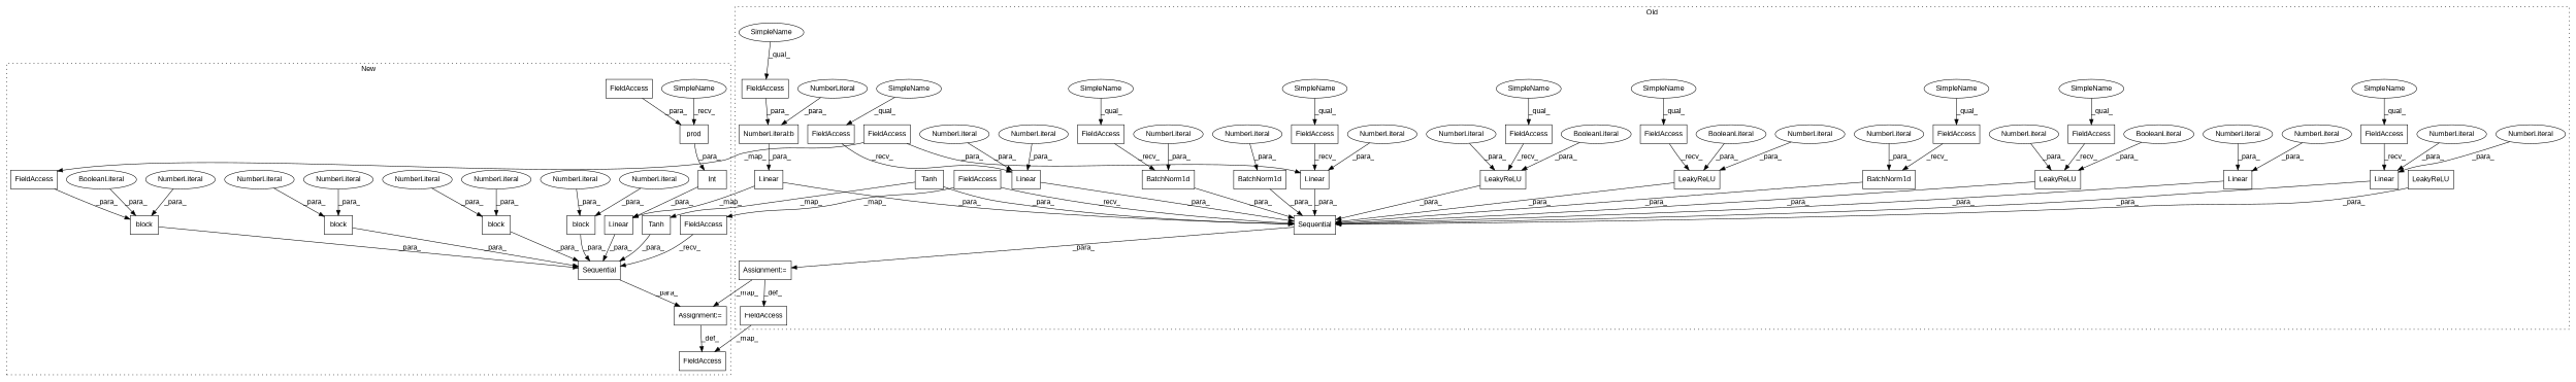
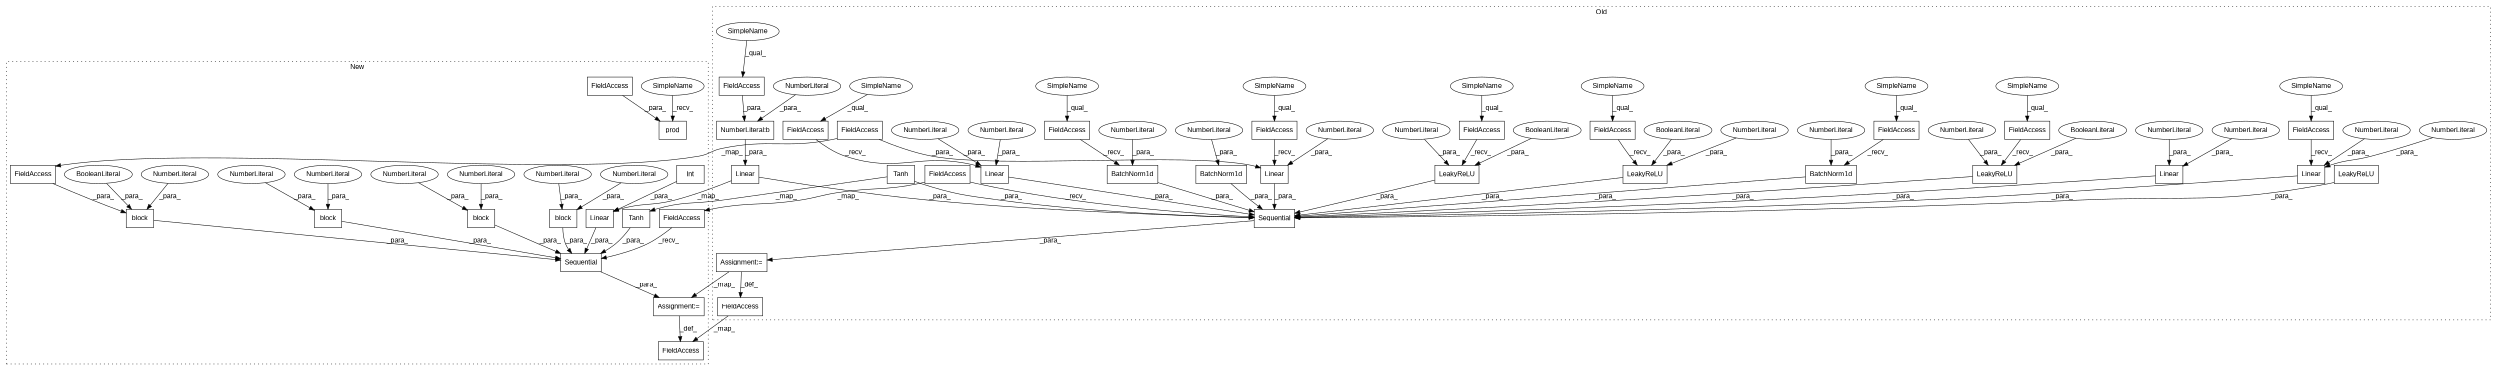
  digraph {
    fontname="Liberation Sans"
    node [a=32 fontname="Liberation Sans" l=3 s=1946 shape=box]
    edge [fontname="Liberation Sans"]
    n1 [l="11,1" label=Sequential s="1899,2271"]
    n2 [a=27 label="NumberLiteral:b" s=2250]
    n3 [a=34 l=1 label=NumberLiteral s=2253 shape=ellipse]
    n4 [l="7,1" label=Linear s="2064,2078"]
    n5 [a=34 label=NumberLiteral s=2075 shape=ellipse]
    n6 [a=34 label=NumberLiteral s=2071 shape=ellipse]
    n7 [l="7,1" label=Linear s="1984,1998"]
    n8 [a=34 label=NumberLiteral s=1995 shape=ellipse]
    n9 [a=34 label=NumberLiteral s=1991 shape=ellipse]
    n10 [l="7,1" label=Linear s="2144,2159"]
    n11 [a=34 l=4 label=NumberLiteral s=2155 shape=ellipse]
    n12 [a=34 label=NumberLiteral s=2151 shape=ellipse]
    n13 [l="7,1" label=Linear s="1919,1944"]
    n14 [a=34 label=NumberLiteral s=1941 shape=ellipse]
    n15 [a=7 l=1 label="Assignment:=" s=1889]
    n16 [l=6 label=Tanh s=2265]
    n17 [a=22 l=8 label=FieldAccess s=1975]
    n18 [a=22 l=8 label=FieldAccess s=1910]
    n19 [a=22 l=8 label=FieldAccess s=2000]
    n20 [a=22 l=12 label=FieldAccess s=2238]
    n21 [a=22 l=8 label=FieldAccess s=2055]
    n22 [a=22 l=8 label=FieldAccess s=2080]
    n23 [a=22 l=8 label=FieldAccess s=2026]
    n24 [a=22 l=8 label=FieldAccess s=2106]
    n25 [a=22 l=8 label=FieldAccess]
    n26 [l="10,1" label=LeakyReLU s="2035,2053"]
    n27 [a=34 label=NumberLiteral s=2045 shape=ellipse]
    n28 [a=9 l=4 label=BooleanLiteral s=2049 shape=ellipse]
    n29 [l="10,1" label=LeakyReLU s="2197,2215"]
    n30 [l="12,1" label=BatchNorm1d s="2009,2024"]
    n31 [a=34 label=NumberLiteral s=2021 shape=ellipse]
    n32 [l="10,1" label=LeakyReLU s="1955,1973"]
    n33 [a=34 label=NumberLiteral s=1965 shape=ellipse]
    n34 [a=9 l=4 label=BooleanLiteral s=1969 shape=ellipse]
    n35 [l="12,1" label=BatchNorm1d s="2089,2104"]
    n36 [a=34 label=NumberLiteral s=2101 shape=ellipse]
    n37 [a=22 l=10 label=FieldAccess s=1879]
    n38 [l="10,1" label=LeakyReLU s="2115,2133"]
    n39 [a=34 label=NumberLiteral s=2125 shape=ellipse]
    n40 [a=9 l=4 label=BooleanLiteral s=2129 shape=ellipse]
    n41 [l="7,1" label=Linear s="2226,2254"]
    n42 [a=22 l=14 label=FieldAccess s=1926]
    n43 [l="12,1" label=BatchNorm1d s="2170,2186"]
    n44 [a=34 l=4 label=NumberLiteral s=2182 shape=ellipse]
    n45 [a=22 l=8 label=FieldAccess s=1890]
    n46 [a=42 l=5 label=SimpleName s=2000 shape=ellipse]
    n47 [a=42 l=5 label=SimpleName s=1910 shape=ellipse]
    n48 [a=42 l=5 label=SimpleName shape=ellipse]
    n49 [a=42 l=5 label=SimpleName s=1975 shape=ellipse]
    n50 [a=42 l=5 label=SimpleName s=2026 shape=ellipse]
    n51 [a=42 l=5 label=SimpleName s=2080 shape=ellipse]
    n52 [a=42 l=5 label=SimpleName s=2106 shape=ellipse]
    n53 [a=42 l=5 label=SimpleName s=2055 shape=ellipse]
    n54 [a=42 label=SimpleName s=2238 shape=ellipse]
    n55 [a=42 l=5 label=SimpleName s=2011 shape=ellipse]
    n56 [l="5,1" label=prod s="2017,2031"]
    n57 [l="4,1" label=Int s="2007,2032"]
    n58 [a=7 l=1 label="Assignment:=" s=1887]
    n59 [l=6 label=Tanh s=2044]
    n60 [l="11,1" label=Sequential s="1897,2050"]
    n61 [a=22 l=9 label=FieldAccess s=2022]
    n62 [l="6,1" label=block s="1940,1953"]
    n63 [a=34 label=NumberLiteral shape=ellipse]
    n64 [a=34 label=NumberLiteral s=1950 shape=ellipse]
    n65 [l="6,1" label=block s="1970,1984"]
    n66 [a=34 label=NumberLiteral s=1976 shape=ellipse]
    n67 [a=34 l=4 label=NumberLiteral s=1980 shape=ellipse]
    n68 [l="6,1" label=block s="1908,1938"]
    n69 [a=34 label=NumberLiteral s=1929 shape=ellipse]
    n70 [l="6,1" label=block s="1955,1968"]
    n71 [a=34 label=NumberLiteral s=1965 shape=ellipse]
    n72 [a=34 label=NumberLiteral s=1961 shape=ellipse]
    n73 [a=22 l=10 label=FieldAccess s=1877]
    n74 [a=9 l=5 label=BooleanLiteral s=1933 shape=ellipse]
    n75 [l="7,1" label=Linear s="1995,2033"]
    n76 [a=22 l=14 label=FieldAccess s=1914]
    n77 [a=22 l=8 label=FieldAccess s=1888]
    subgraph cluster_1 {
      label=Old
      style=dotted
      n1
      n2
      n3
      n4
      n5
      n6
      n7
      n8
      n9
      n10
      n11
      n12
      n13
      n14
      n15
      n16
      n17
      n18
      n19
      n20
      n21
      n22
      n23
      n24
      n25
      n26
      n27
      n28
      n29
      n30
      n31
      n32
      n33
      n34
      n35
      n36
      n37
      n38
      n39
      n40
      n41
      n42
      n43
      n44
      n45
      n46
      n47
      n48
      n49
      n50
      n51
      n52
      n53
      n54
    }
    subgraph cluster_2 {
      label=New
      style=dotted
      n55
      n56
      n57
      n58
      n59
      n60
      n61
      n62
      n63
      n64
      n65
      n66
      n67
      n68
      n69
      n70
      n71
      n72
      n73
      n74
      n75
      n76
      n77
    }
    n1 -> n15 [label=_para_]
    n2 -> n41 [label=_para_]
    n3 -> n2 [label=_para_]
    n4 -> n1 [label=_para_]
    n5 -> n4 [label=_para_]
    n6 -> n4 [label=_para_]
    n7 -> n1 [label=_para_]
    n8 -> n7 [label=_para_]
    n9 -> n7 [label=_para_]
    n10 -> n1 [label=_para_]
    n11 -> n10 [label=_para_]
    n12 -> n10 [label=_para_]
    n13 -> n1 [label=_para_]
    n14 -> n13 [label=_para_]
    n15 -> n37 [label=_def_]
    n15 -> n58 [label=_map_]
    n16 -> n1 [label=_para_]
    n16 -> n59 [label=_map_]
    n17 -> n7 [label=_recv_]
    n18 -> n13 [label=_recv_]
    n19 -> n30 [label=_recv_]
    n20 -> n2 [label=_para_]
    n21 -> n4 [label=_recv_]
    n22 -> n35 [label=_recv_]
    n23 -> n26 [label=_recv_]
    n24 -> n38 [label=_recv_]
    n25 -> n32 [label=_recv_]
    n26 -> n1 [label=_para_]
    n27 -> n26 [label=_para_]
    n28 -> n26 [label=_para_]
    n29 -> n1 [label=_para_]
    n30 -> n1 [label=_para_]
    n31 -> n30 [label=_para_]
    n32 -> n1 [label=_para_]
    n33 -> n32 [label=_para_]
    n34 -> n32 [label=_para_]
    n35 -> n1 [label=_para_]
    n36 -> n35 [label=_para_]
    n37 -> n73 [label=_map_]
    n38 -> n1 [label=_para_]
    n39 -> n38 [label=_para_]
    n40 -> n38 [label=_para_]
    n41 -> n1 [label=_para_]
    n41 -> n75 [label=_map_]
    n42 -> n13 [label=_para_]
    n42 -> n76 [label=_map_]
    n43 -> n1 [label=_para_]
    n44 -> n43 [label=_para_]
    n45 -> n1 [label=_recv_]
    n45 -> n77 [label=_map_]
    n46 -> n19 [label=_qual_]
    n47 -> n18 [label=_qual_]
    n48 -> n25 [label=_qual_]
    n49 -> n17 [label=_qual_]
    n50 -> n23 [label=_qual_]
    n51 -> n22 [label=_qual_]
    n52 -> n24 [label=_qual_]
    n53 -> n21 [label=_qual_]
    n54 -> n20 [label=_qual_]
    n55 -> n56 [label=_recv_]
-   n56 -> n57 [label=_para_]
    n57 -> n75 [label=_para_]
    n58 -> n73 [label=_def_]
    n59 -> n60 [label=_para_]
    n60 -> n58 [label=_para_]
    n61 -> n56 [label=_para_]
    n62 -> n60 [label=_para_]
    n63 -> n62 [label=_para_]
    n64 -> n62 [label=_para_]
    n65 -> n60 [label=_para_]
    n66 -> n65 [label=_para_]
    n67 -> n65 [label=_para_]
    n68 -> n60 [label=_para_]
    n69 -> n68 [label=_para_]
    n70 -> n60 [label=_para_]
    n71 -> n70 [label=_para_]
    n72 -> n70 [label=_para_]
    n74 -> n68 [label=_para_]
    n75 -> n60 [label=_para_]
    n76 -> n68 [label=_para_]
    n77 -> n60 [label=_recv_]
  }
